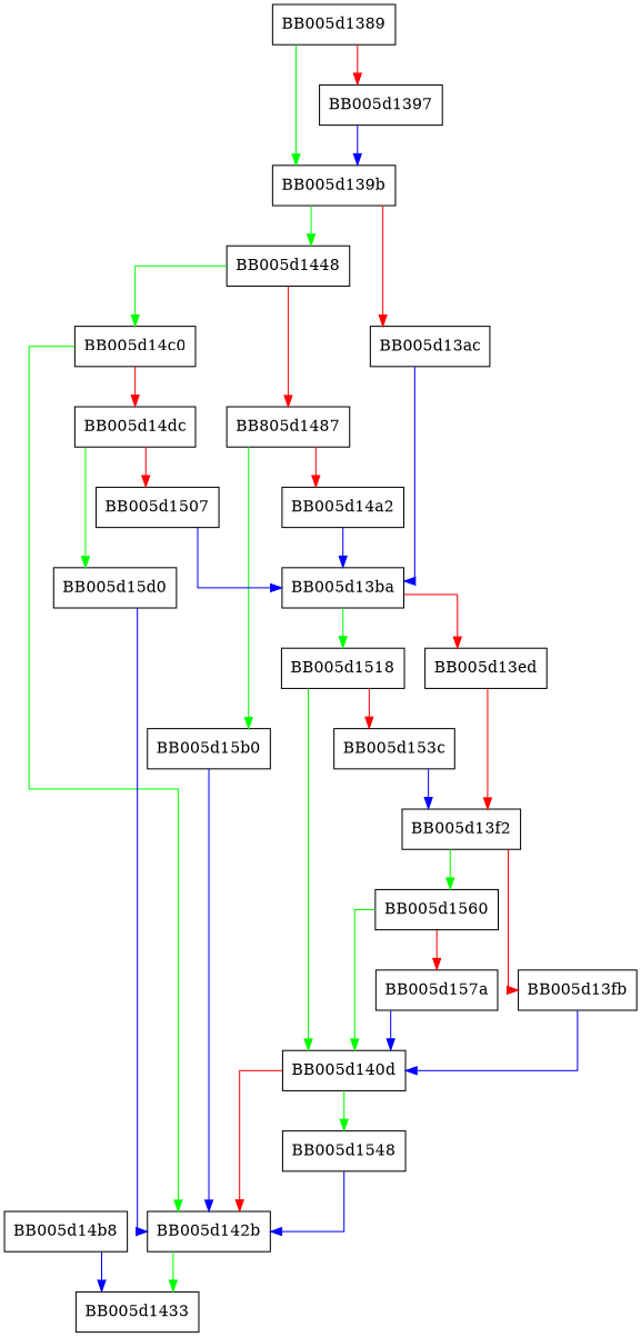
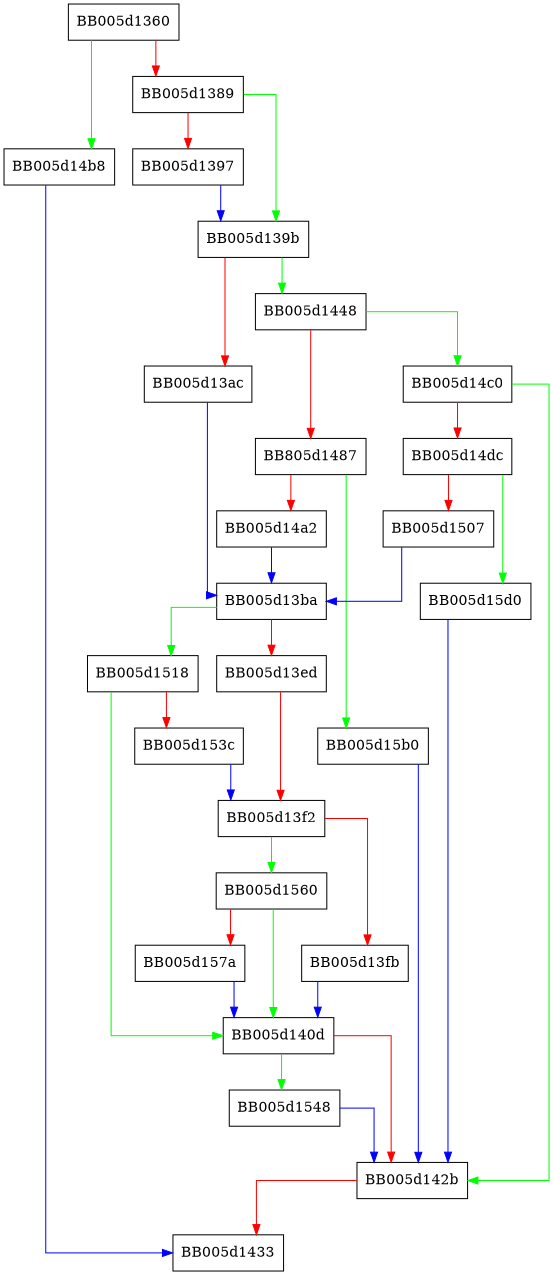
  digraph {
    splines=ortho
    node [shape=box]
    edge [color=red]
+   BB005d1360
    BB005d14b8
    BB005d1389
    BB005d1433
    BB005d139b
    BB005d1397
    BB005d1448
    BB005d13ac
    BB005d14c0
    n10 [label=BB805d1487]
    BB005d13ba
    BB005d142b
    BB005d14dc
    BB005d15b0
    BB005d14a2
    BB005d1518
    BB005d13ed
    BB005d140d
    BB005d153c
    BB005d13f2
    BB005d1548
    BB005d1560
    BB005d13fb
    BB005d157a
    BB005d15d0
    BB005d1507
+   BB005d1360 -> BB005d14b8 [color=green]
+   BB005d1360 -> BB005d1389
    BB005d14b8 -> BB005d1433 [color=blue]
    BB005d1389 -> BB005d139b [color=green]
    BB005d1389 -> BB005d1397
    BB005d139b -> BB005d1448 [color=green]
    BB005d139b -> BB005d13ac
    BB005d1397 -> BB005d139b [color=blue]
    BB005d1448 -> BB005d14c0 [color=green]
    BB005d1448 -> n10
    BB005d13ac -> BB005d13ba [color=blue]
    BB005d14c0 -> BB005d142b [color=green]
    BB005d14c0 -> BB005d14dc
    n10 -> BB005d15b0 [color=green]
    n10 -> BB005d14a2
    BB005d13ba -> BB005d1518 [color=green]
    BB005d13ba -> BB005d13ed
-   BB005d142b -> BB005d1433 [color=green]
+   BB005d142b -> BB005d1433
    BB005d14dc -> BB005d15d0 [color=green]
    BB005d14dc -> BB005d1507
    BB005d15b0 -> BB005d142b [color=blue]
    BB005d14a2 -> BB005d13ba [color=blue]
    BB005d1518 -> BB005d140d [color=green]
    BB005d1518 -> BB005d153c
    BB005d13ed -> BB005d13f2
    BB005d140d -> BB005d142b
    BB005d140d -> BB005d1548 [color=green]
    BB005d153c -> BB005d13f2 [color=blue]
    BB005d13f2 -> BB005d1560 [color=green]
    BB005d13f2 -> BB005d13fb
    BB005d1548 -> BB005d142b [color=blue]
    BB005d1560 -> BB005d140d [color=green]
    BB005d1560 -> BB005d157a
    BB005d13fb -> BB005d140d [color=blue]
    BB005d157a -> BB005d140d [color=blue]
    BB005d15d0 -> BB005d142b [color=blue]
    BB005d1507 -> BB005d13ba [color=blue]
  }
